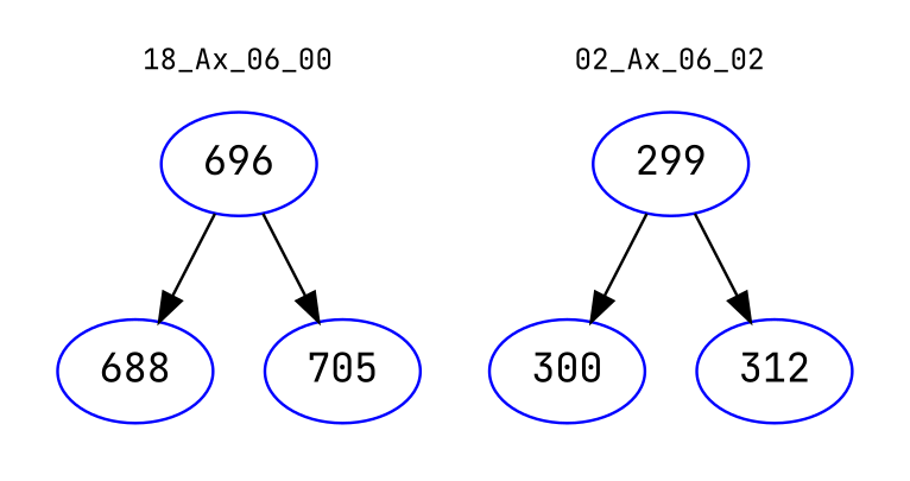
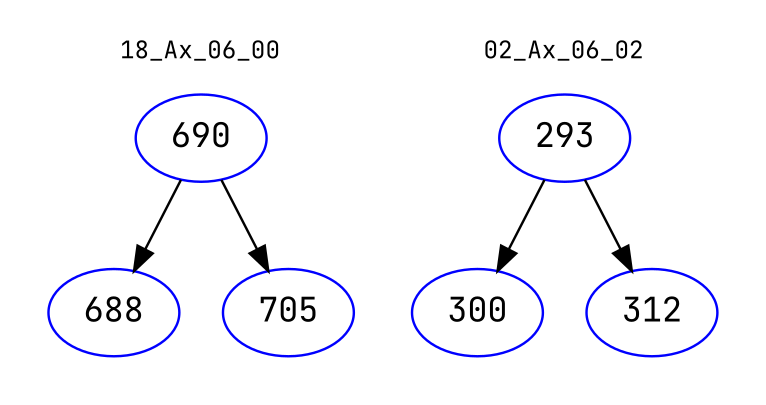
  digraph {
    fontname="JetBrains Mono"
    node [color=blue fontname="JetBrains Mono"]
    edge [color=black fontname="JetBrains Mono"]
-   n1 [label=696]
+   n1 [label=690]
    n2 [label=688]
    n3 [label=705]
-   n4 [label=299]
+   n4 [label=293]
    n5 [label=300]
    n6 [label=312]
    subgraph cluster_1 {
      color=white
      fontsize=10
      label="18_Ax_06_00"
      n1
      n2
      n3
    }
    subgraph cluster_2 {
      color=white
      fontsize=10
      label="02_Ax_06_02"
      n4
      n5
      n6
    }
    n1 -> n2
    n1 -> n3
    n4 -> n5
    n4 -> n6
  }
